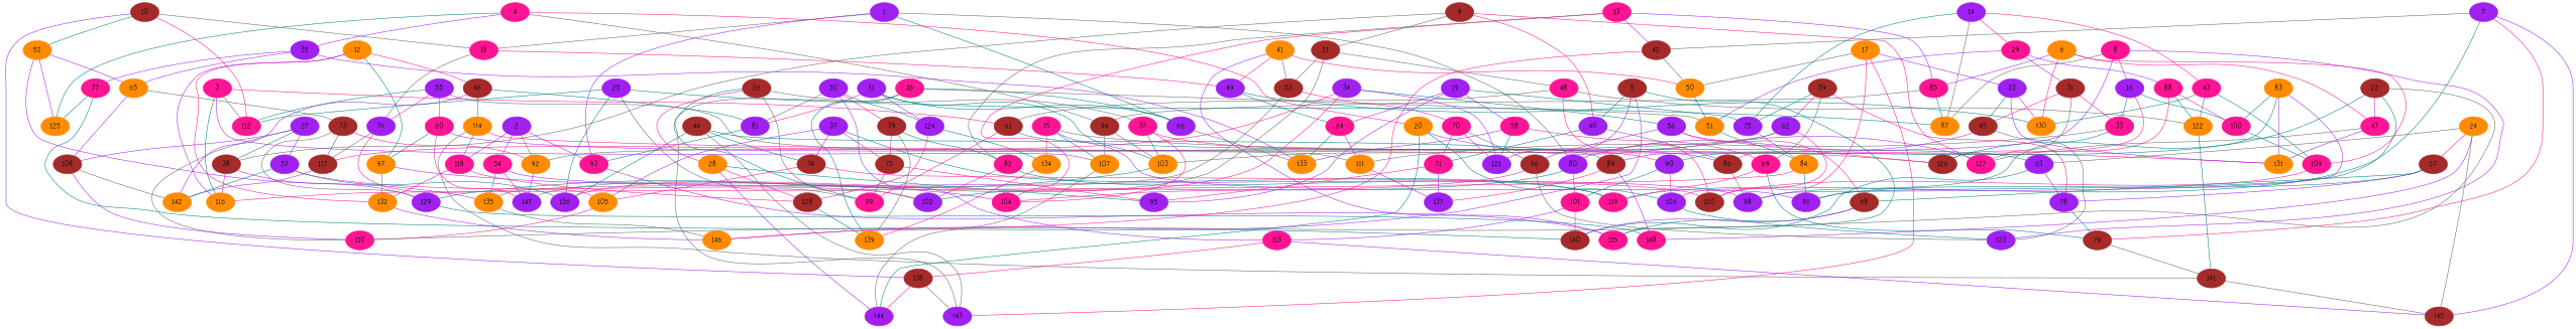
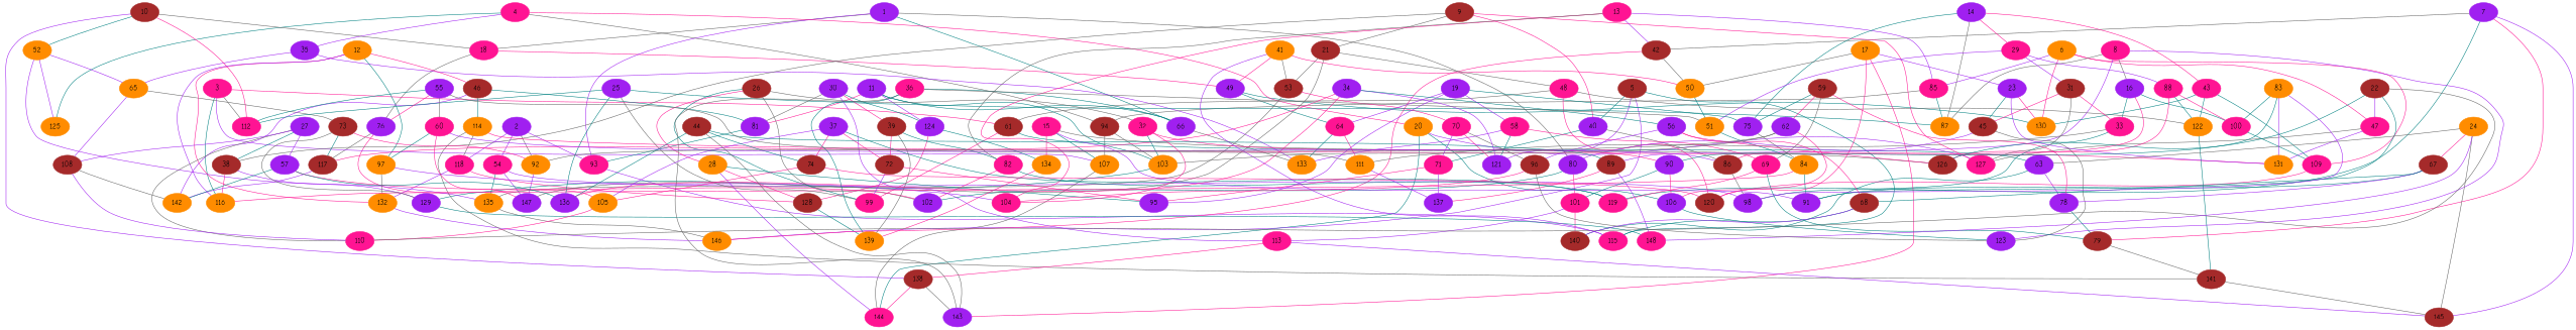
  graph {
    fontname="Comic Neue"
    node [color=purple fontname="Comic Neue" style=filled]
    edge [color=teal fontname="Comic Neue"]
    18 [color=deeppink]
    1
    66
    80
    93 [color=deeppink]
    49
    76
    133 [color=darkorange]
    102
    101 [color=deeppink]
    115 [color=deeppink]
    2
    54 [color=deeppink]
    92 [color=darkorange]
    118 [color=deeppink]
    147
    98
    135 [color=darkorange]
    132 [color=darkorange]
    128 [color=brown]
    3 [color=deeppink]
    61 [color=brown]
    107 [color=darkorange]
    112 [color=deeppink]
    116 [color=darkorange]
    63
    99 [color=deeppink]
-   144 [color=deeppink fillcolor=purple]
+   144 [color=deeppink]
    4 [color=deeppink]
    20 [color=darkorange]
    35
    94 [color=brown]
    125 [color=darkorange]
    127 [color=deeppink]
    106
-   77 [color=deeppink]
    65 [color=darkorange]
    103 [color=darkorange]
    5 [color=brown]
    40
    121
    146 [color=darkorange]
    86 [color=brown]
    71 [color=deeppink]
    6 [color=darkorange]
    47 [color=deeppink]
    85 [color=deeppink]
    109 [color=deeppink]
    130 [color=darkorange]
    131 [color=darkorange]
    87 [color=darkorange]
    120 [color=brown]
    42 [color=brown]
    7
    79 [color=brown]
    119 [color=deeppink]
    145 [color=brown]
    50 [color=darkorange]
    141 [color=brown]
    8 [color=deeppink]
    16
    89 [color=brown]
    123
    33 [color=deeppink]
    100 [color=deeppink]
    148 [color=deeppink]
    137
    9 [color=brown]
    21 [color=brown]
    38 [color=brown]
    48 [color=deeppink]
    53 [color=brown]
    129
    10 [color=brown]
    52 [color=darkorange]
    138 [color=brown]
    143
    11
    81
    124
    140 [color=brown]
    134 [color=darkorange]
    12 [color=darkorange]
    46 [color=brown]
    97 [color=darkorange]
    114 [color=darkorange]
    142 [color=darkorange]
    104 [color=deeppink]
    13 [color=deeppink]
    82 [color=deeppink]
    14
    29 [color=deeppink]
    43 [color=deeppink]
    75
    31 [color=brown]
    51 [color=darkorange]
    88 [color=deeppink]
    122 [color=darkorange]
    84 [color=darkorange]
    15 [color=deeppink]
    91
    126 [color=brown]
    139 [color=darkorange]
    111 [color=darkorange]
    17 [color=darkorange]
    23
    45 [color=brown]
    64 [color=deeppink]
    117 [color=brown]
    105 [color=darkorange]
    19
    58 [color=deeppink]
    95
    69 [color=deeppink]
    70 [color=deeppink]
    22 [color=brown]
    110 [color=deeppink]
    24 [color=darkorange]
    67 [color=brown]
    78
    68 [color=brown]
    25
    136
    26 [color=brown]
    28 [color=darkorange]
    32 [color=deeppink]
    90
    27
    57
    108 [color=brown]
    30
    39 [color=brown]
    113 [color=deeppink]
    72 [color=brown]
    34
    56
    96 [color=brown]
    73 [color=brown]
    36 [color=deeppink]
    37
    74 [color=brown]
    41 [color=darkorange]
    44 [color=brown]
    55
    60 [color=deeppink]
    59 [color=brown]
    62
    83 [color=darkorange]
    18 -- 49 [color=deeppink]
    18 -- 76 [color=gray40]
    1 -- 18 [color=gray40]
    1 -- 66
    1 -- 80 [color=gray40]
    1 -- 93 [color=purple]
    66 -- 133 [color=gray40]
    80 -- 102
    80 -- 101 [color=deeppink]
    93 -- 115 [color=purple]
    49 -- 130
    49 -- 64
    76 -- 117 [color=gray40]
    76 -- 105 [color=deeppink]
    101 -- 140 [color=deeppink]
    101 -- 113 [color=purple]
    2 -- 93 [color=purple]
    2 -- 54 [color=purple]
    2 -- 92 [color=gray40]
    2 -- 118 [color=purple]
    54 -- 147 [color=purple]
    54 -- 98 [color=purple]
    54 -- 135
    92 -- 147 [color=purple]
    118 -- 132 [color=purple]
    118 -- 128 [color=deeppink]
    135 -- 146 [color=gray40]
    132 -- 146 [color=purple]
    128 -- 139
    3 -- 61 [color=deeppink]
    3 -- 107 [color=purple]
    3 -- 112 [color=gray40]
    3 -- 116
    61 -- 63
    61 -- 99 [color=deeppink]
    107 -- 144 [color=gray40]
    63 -- 140
    63 -- 78 [color=purple]
    4 -- 20 [color=deeppink]
    4 -- 35 [color=purple]
    4 -- 94 [color=gray40]
    4 -- 125
    20 -- 144
    20 -- 127 [color=purple]
    20 -- 106
    35 -- 133 [color=purple]
-   35 -- 77 [color=purple]
    35 -- 65 [color=purple]
    94 -- 107 [color=gray40]
    94 -- 103 [color=gray40]
    106 -- 123
-   77 -- 125
-   77 -- 140
    65 -- 108 [color=purple]
    65 -- 73 [color=gray40]
    103 -- 129
    5 -- 115
    5 -- 40
    5 -- 121 [color=purple]
    5 -- 146 [color=purple]
    40 -- 86 [color=gray40]
    40 -- 71
    86 -- 98 [color=gray40]
    71 -- 137 [color=purple]
    71 -- 95 [color=deeppink]
    6 -- 47 [color=deeppink]
    6 -- 85 [color=purple]
    6 -- 109 [color=deeppink]
    6 -- 130 [color=deeppink]
    47 -- 127 [color=gray40]
    47 -- 131 [color=purple]
    85 -- 94 [color=gray40]
    85 -- 87
    109 -- 120 [color=deeppink]
    42 -- 146 [color=deeppink]
    42 -- 50 [color=gray40]
    7 -- 42 [color=gray40]
    7 -- 79 [color=deeppink]
    7 -- 119
    7 -- 145 [color=purple]
    79 -- 141 [color=gray40]
    50 -- 51
    141 -- 145 [color=gray40]
    8 -- 87 [color=gray40]
    8 -- 16 [color=gray40]
    8 -- 89 [color=purple]
    8 -- 123 [color=purple]
    16 -- 86 [color=deeppink]
    16 -- 33
    16 -- 100
    89 -- 148 [color=purple]
    89 -- 137 [color=deeppink]
    33 -- 98
    33 -- 111 [color=gray40]
    100 -- 109
    9 -- 127 [color=deeppink]
    9 -- 40 [color=deeppink]
    9 -- 21 [color=gray40]
    9 -- 38 [color=gray40]
    21 -- 147 [color=gray40]
    21 -- 48 [color=gray40]
    21 -- 53 [color=gray40]
    38 -- 116 [color=deeppink]
    38 -- 129 [color=purple]
    48 -- 61 [color=gray40]
    48 -- 120 [color=deeppink]
    48 -- 122 [color=gray40]
    53 -- 135 [color=gray40]
    53 -- 70 [color=deeppink]
    129 -- 148
    10 -- 18 [color=gray40]
    10 -- 112 [color=deeppink]
    10 -- 52
    10 -- 138 [color=purple]
    52 -- 135 [color=purple]
    52 -- 125 [color=purple]
    52 -- 65 [color=purple]
    138 -- 144 [color=deeppink]
    138 -- 143 [color=gray40]
    11 -- 66
    11 -- 103
    11 -- 81 [color=deeppink]
    11 -- 124 [color=purple]
    81 -- 93
    124 -- 128 [color=deeppink]
    124 -- 134
    134 -- 139 [color=deeppink]
    12 -- 132 [color=deeppink]
    12 -- 116 [color=purple]
    12 -- 46 [color=deeppink]
    12 -- 97
    46 -- 81
    46 -- 114
    46 -- 142 [color=purple]
    97 -- 132 [color=gray40]
    97 -- 104 [color=purple]
    114 -- 118 [color=gray40]
    114 -- 131 [color=deeppink]
    114 -- 141 [color=gray40]
    13 -- 85 [color=purple]
    13 -- 42 [color=purple]
    13 -- 104 [color=deeppink]
    13 -- 82 [color=gray40]
    82 -- 102 [color=deeppink]
    82 -- 119
    14 -- 87 [color=gray40]
    14 -- 29 [color=deeppink]
    14 -- 43 [color=deeppink]
    14 -- 75
    29 -- 31 [color=purple]
    29 -- 51 [color=purple]
    29 -- 88 [color=purple]
    43 -- 109
    43 -- 130
    43 -- 122
    75 -- 84 [color=gray40]
    31 -- 127 [color=gray40]
    31 -- 33 [color=deeppink]
    31 -- 45 [color=deeppink]
    51 -- 84
    88 -- 100 [color=deeppink]
    88 -- 122
    88 -- 126 [color=deeppink]
    122 -- 141
    84 -- 116 [color=deeppink]
    84 -- 91
    15 -- 107
    15 -- 134 [color=deeppink]
    15 -- 91 [color=purple]
    15 -- 126 [color=gray40]
    111 -- 137 [color=purple]
    17 -- 120 [color=deeppink]
    17 -- 50 [color=gray40]
    17 -- 143 [color=deeppink]
    17 -- 23 [color=purple]
    23 -- 130 [color=deeppink]
    23 -- 131 [color=purple]
    23 -- 45
    45 -- 80 [color=purple]
    45 -- 123 [color=gray40]
    64 -- 133
    64 -- 111 [color=deeppink]
    117 -- 142 [color=purple]
    105 -- 110 [color=deeppink]
    19 -- 75
    19 -- 64 [color=purple]
    19 -- 58 [color=purple]
    19 -- 95 [color=purple]
    58 -- 133 [color=purple]
    58 -- 121
    58 -- 69 [color=deeppink]
    69 -- 79
    69 -- 119 [color=deeppink]
    70 -- 121 [color=deeppink]
    70 -- 71 [color=purple]
    70 -- 96 [color=gray40]
    22 -- 47 [color=purple]
    22 -- 91
    22 -- 126
    22 -- 110 [color=gray40]
    24 -- 63 [color=gray40]
    24 -- 145 [color=gray40]
    24 -- 148 [color=purple]
    24 -- 67 [color=deeppink]
    67 -- 91
    67 -- 78 [color=purple]
    67 -- 68
    78 -- 79
    68 -- 115
    68 -- 140 [color=purple]
    25 -- 112
    25 -- 99 [color=gray40]
    25 -- 87
    25 -- 136
    26 -- 102 [color=gray40]
    26 -- 99
    26 -- 28 [color=deeppink]
    26 -- 32 [color=gray40]
    28 -- 128 [color=deeppink]
    28 -- 144 [color=purple]
    28 -- 95
    32 -- 103
    32 -- 104 [color=deeppink]
    32 -- 90 [color=deeppink]
    90 -- 101
    90 -- 106 [color=deeppink]
    27 -- 38
    27 -- 110 [color=gray40]
    27 -- 57 [color=purple]
    27 -- 108 [color=purple]
    57 -- 102 [color=deeppink]
    57 -- 142
    57 -- 136
    108 -- 142 [color=gray40]
    108 -- 110 [color=purple]
    30 -- 81 [color=gray40]
    30 -- 124
    30 -- 39 [color=deeppink]
    30 -- 113 [color=purple]
    39 -- 82
    39 -- 139 [color=gray40]
    39 -- 72 [color=deeppink]
    113 -- 145 [color=purple]
    113 -- 138 [color=deeppink]
    72 -- 99 [color=purple]
    72 -- 95 [color=deeppink]
    34 -- 121 [color=purple]
    34 -- 117 [color=deeppink]
    34 -- 136 [color=deeppink]
    34 -- 56
    56 -- 126 [color=deeppink]
    56 -- 68 [color=deeppink]
    56 -- 96 [color=purple]
    96 -- 123 [color=gray40]
    96 -- 104 [color=deeppink]
    73 -- 92 [color=deeppink]
    73 -- 129 [color=gray40]
    73 -- 117
    36 -- 66
    36 -- 143 [color=gray40]
    36 -- 51 [color=gray40]
    36 -- 139
    37 -- 119
    37 -- 105 [color=purple]
    37 -- 72 [color=deeppink]
    37 -- 74 [color=deeppink]
    74 -- 120 [color=deeppink]
    74 -- 105 [color=deeppink]
    41 -- 49 [color=deeppink]
    41 -- 115 [color=purple]
    41 -- 50 [color=deeppink]
    41 -- 53 [color=gray40]
    44 -- 89
    44 -- 143 [color=gray40]
    44 -- 136
    44 -- 74
    55 -- 76 [color=deeppink]
    55 -- 112
    55 -- 111 [color=gray40]
    55 -- 60 [color=gray40]
    60 -- 147 [color=deeppink]
    60 -- 86 [color=purple]
    60 -- 97
    59 -- 75
    59 -- 69 [color=gray40]
    59 -- 78 [color=deeppink]
    59 -- 62 [color=deeppink]
    62 -- 92 [color=gray40]
    62 -- 106 [color=deeppink]
    62 -- 103 [color=gray40]
    83 -- 98 [color=purple]
    83 -- 131 [color=purple]
    83 -- 100
    83 -- 90
  }
